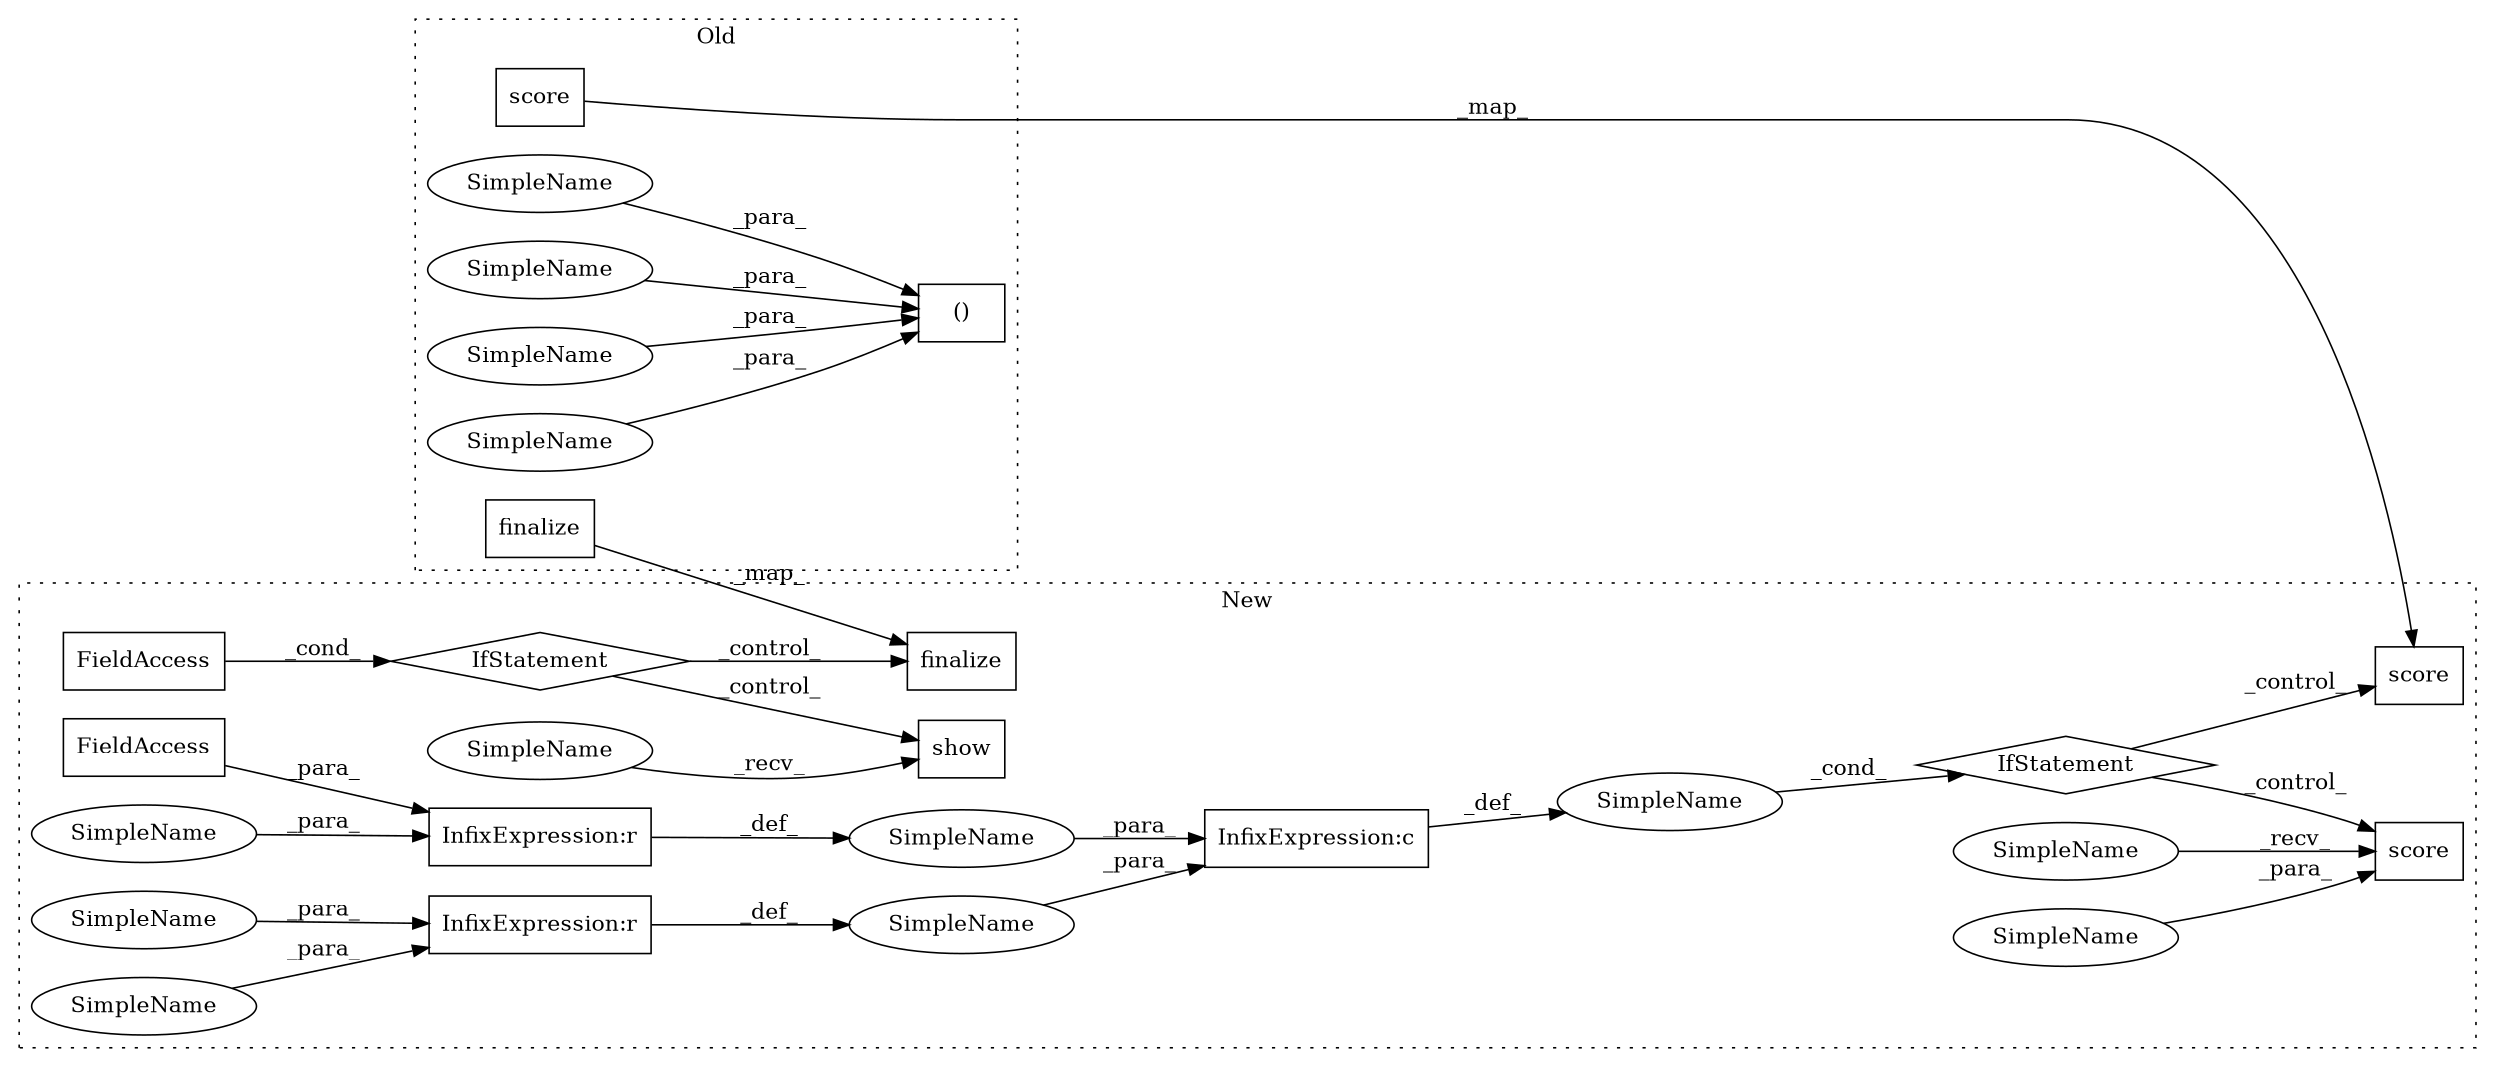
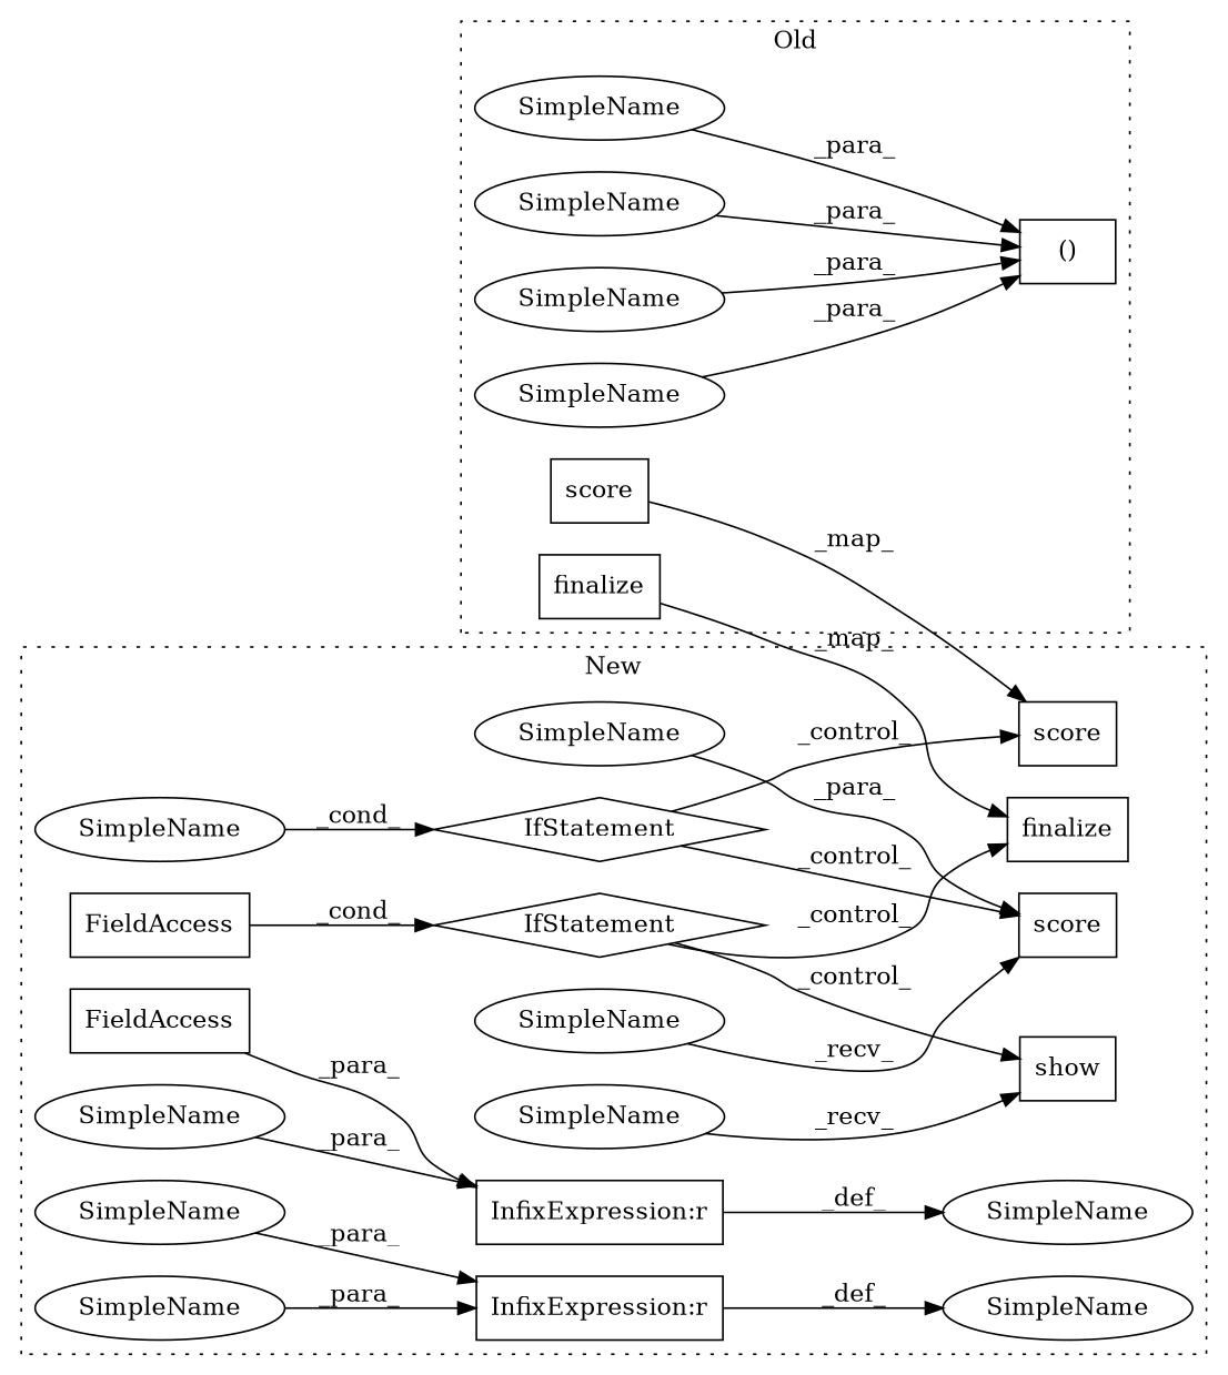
  digraph {
    rankdir=LR
    node [a=42 l=4 shape=ellipse]
    n1 [a=32 l=10 label=finalize s=5703 shape=box]
    n2 [a=32 l="6,1" label=score s="5666,5685" shape=box]
    n3 [a=106 l=65 label="()" s=5494 shape=box]
    n4 [l=7 label=SimpleName s=5494]
    n5 [l=7 label=SimpleName s=5533]
    n6 [l=6 label=SimpleName s=5553]
    n7 [l=6 label=SimpleName s=5514]
    n8 [a=32 l=10 label=finalize s=5634 shape=box]
    n9 [a=25 l="4,2" label=IfStatement s="5566,5574" shape=diamond]
    n10 [a=22 label=FieldAccess s=5570 shape=box]
    n11 [a=32 l=6 label=show s=5595 shape=box]
    n12 [a=32 l="6,1" label=score s="5479,5498" shape=box]
    n13 [a=25 l="4,2" label=IfStatement s="5418,5458" shape=diamond]
    n14 [label=SimpleName l=""]
    n15 [a=32 l="6,1" label=score s="5532,5553" shape=box]
-   n16 [a=27 label="InfixExpression:c" s=5438 shape=box]
    n17 [label=SimpleName l=""]
    n18 [a=27 label="InfixExpression:r" s=5429 shape=box]
    n19 [a=27 label="InfixExpression:r" s=5449 shape=box]
    n20 [a=22 l=6 label=FieldAccess s=5443 shape=box]
    n21 [label=SimpleName l=""]
    n22 [l=7 label=SimpleName s=5538]
    n23 [label=SimpleName s=5433]
    n24 [label=SimpleName s=5453]
    n25 [l=6 label=SimpleName s=5423]
    n26 [l=10 label=SimpleName s=5521]
    n27 [l=10 label=SimpleName s=5584]
    subgraph cluster_1 {
      label=Old
      style=dotted
      n1
      n2
      n3
      n4
      n5
      n6
      n7
    }
    subgraph cluster_2 {
      label=New
      style=dotted
      n8
      n9
      n10
      n11
      n12
      n13
      n14
      n15
-     n16
      n17
      n18
      n19
      n20
      n21
      n22
      n23
      n24
      n25
      n26
      n27
    }
    n1 -> n8 [label=_map_]
    n2 -> n12 [label=_map_]
    n4 -> n3 [label=_para_]
    n5 -> n3 [label=_para_]
    n6 -> n3 [label=_para_]
    n7 -> n3 [label=_para_]
    n9 -> n8 [label=_control_]
    n9 -> n11 [label=_control_]
    n10 -> n9 [label=_cond_]
    n13 -> n12 [label=_control_]
    n13 -> n15 [label=_control_]
    n14 -> n13 [label=_cond_]
-   n16 -> n14 [label=_def_]
-   n17 -> n16 [label=_para_]
    n18 -> n17 [label=_def_]
    n19 -> n21 [label=_def_]
    n20 -> n19 [label=_para_]
-   n21 -> n16 [label=_para_]
    n22 -> n15 [label=_para_]
    n23 -> n18 [label=_para_]
    n24 -> n19 [label=_para_]
    n25 -> n18 [label=_para_]
    n26 -> n15 [label=_recv_]
    n27 -> n11 [label=_recv_]
  }
